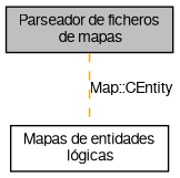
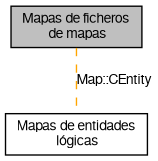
  digraph {
    rankdir=TB
    node [color=black fontname=FreeSans fontsize=10 shape=record style=filled]
-   n1 [fillcolor=grey75 fontcolor=black height=0.2 label="Parseador de ficheros\l de mapas" width=0.4]
+   n1 [fillcolor=grey75 fontcolor=black height=0.2 label="Mapas de ficheros\l de mapas" width=0.4]
    n2 [fillcolor=white height=0.2 label="Mapas de entidades\l lógicas" width=0.4]
    n1 -> n2 [color=orange dir=none fontname=FreeSans fontsize=10 label="Map::CEntity" labelfontname=FreeSans labelfontsize=10 shape=plaintext style=dashed]
  }
